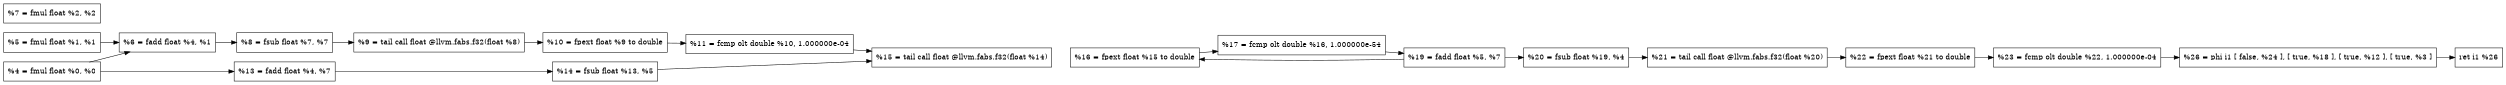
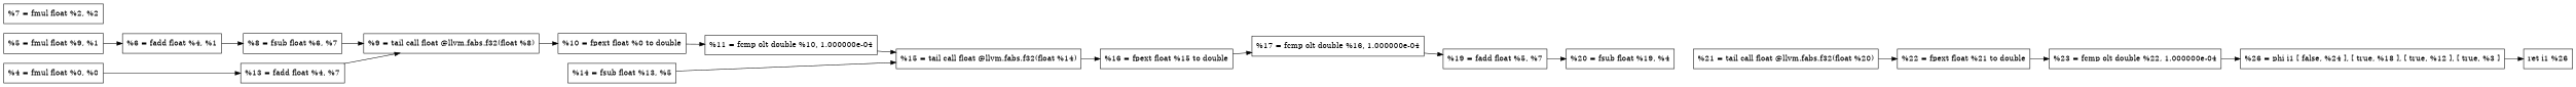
  digraph {
    rankdir=LR
    node [shape=record]
    n1 [label="  %4 = fmul float %0, %0"]
    n2 [label="%6 = fadd float %4, %1"]
    n3 [label="  %13 = fadd float %4, %7"]
-   n4 [label="%8 = fsub float %7, %7"]
+   n4 [label="  %8 = fsub float %6, %7"]
    n5 [label="  %14 = fsub float %13, %5"]
-   n6 [label="  %5 = fmul float %1, %1"]
+   n6 [label="%5 = fmul float %9, %1"]
    n7 [label="  %9 = tail call float @llvm.fabs.f32(float %8)"]
    n8 [label="  %7 = fmul float %2, %2"]
-   n9 [label="  %10 = fpext float %9 to double"]
+   n9 [label="%10 = fpext float %0 to double"]
    n10 [label="  %11 = fcmp olt double %10, 1.000000e-04"]
    n11 [label="  %15 = tail call float @llvm.fabs.f32(float %14)"]
    n12 [label="  %16 = fpext float %15 to double"]
-   n13 [label="%17 = fcmp olt double %16, 1.000000e-54"]
+   n13 [label="  %17 = fcmp olt double %16, 1.000000e-04"]
    n14 [label="  %19 = fadd float %5, %7"]
    n15 [label="  %20 = fsub float %19, %4"]
    n16 [label="  %21 = tail call float @llvm.fabs.f32(float %20)"]
    n17 [label="  %22 = fpext float %21 to double"]
    n18 [label="  %23 = fcmp olt double %22, 1.000000e-04"]
    n19 [label="  %26 = phi i1 [ false, %24 ], [ true, %18 ], [ true, %12 ], [ true, %3 ]"]
    n20 [label="  ret i1 %26"]
-   n1 -> n2
    n1 -> n3
    n2 -> n4
-   n3 -> n5
+   n3 -> n7
    n4 -> n7
    n5 -> n11
    n6 -> n2
    n7 -> n9
    n9 -> n10
    n10 -> n11
-   n14 -> n12
+   n11 -> n12
    n12 -> n13
    n13 -> n14
    n14 -> n15
-   n15 -> n16
    n16 -> n17
    n17 -> n18
    n18 -> n19
    n19 -> n20
  }
